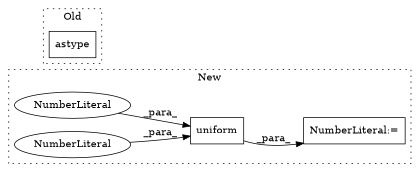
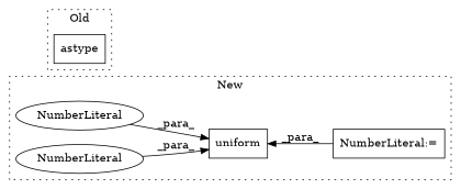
  digraph {
    rankdir=LR
    node [a=32 l=1 shape=box]
    n1 [l="8,1" label=uniform s="3663,3688"]
    n2 [a=34 label=NumberLiteral s=3673 shape=ellipse]
    n3 [a=34 label=NumberLiteral s=3671 shape=ellipse]
    n4 [a=7 label="NumberLiteral:=" s=3649]
    n5 [l="7,1" label=astype s="3641,3662"]
    subgraph cluster_1 {
      label=New
      style=dotted
      n1
      n2
      n3
      n4
    }
    subgraph cluster_2 {
      label=Old
      style=dotted
      n5
    }
-   n1 -> n4 [label=_para_]
+   n4 -> n1 [label=_para_]
    n2 -> n1 [label=_para_]
    n3 -> n1 [label=_para_]
  }
